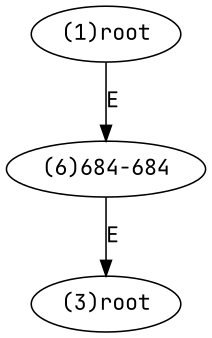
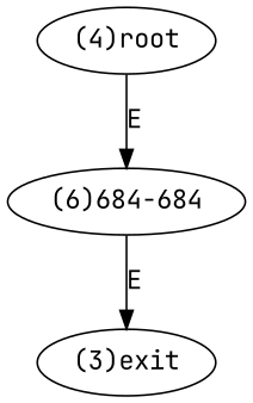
  digraph {
    fontname="JetBrains Mono"
    node [fontname="JetBrains Mono"]
    edge [fontname="JetBrains Mono"]
-   n1 [label="(1)root"]
+   n1 [label="(4)root"]
    n2 [label="(6)684-684"]
-   n3 [label="(3)root"]
+   n3 [label="(3)exit"]
    n1 -> n2 [label=E]
    n2 -> n3 [label=E]
  }
